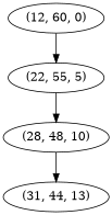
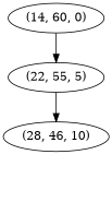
  digraph {
    n1 [label="(22, 55, 5)"]
-   "(14, 60, 0)" [label="(12, 60, 0)"]
-   "(28, 48, 10)"
-   "(31, 44, 13)"
+   "(14, 60, 0)"
+   "(28, 48, 10)" [label="(28, 46, 10)"]
    n1 -> "(28, 48, 10)"
    "(14, 60, 0)" -> n1
-   "(28, 48, 10)" -> "(31, 44, 13)"
  }
